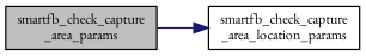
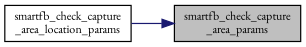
  digraph {
    rankdir=LR
    fontname="EB Garamond"
    node [color=black fontname="EB Garamond" fontsize=10 shape=record]
    n1 [fillcolor=grey75 fontcolor=black height=0.2 label="smartfb_check_capture\l_area_params" style=filled width=0.4]
    n2 [height=0.2 label="smartfb_check_capture\l_area_location_params" width=0.4]
-   n1 -> n2 [color=midnightblue fontname="EB Garamond" fontsize=10 labelfontname=Helvetica labelfontsize=10 style=solid]
+   n2 -> n1 [color=midnightblue fontname="EB Garamond" fontsize=10 labelfontname=Helvetica labelfontsize=10 style=solid]
  }
